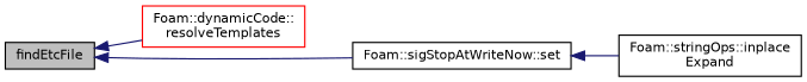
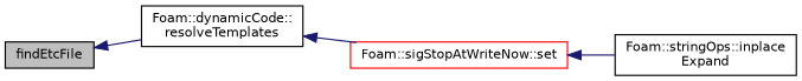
  digraph {
    rankdir=LR
    node [color=black fontname=Helvetica fontsize=10 shape=record]
    edge [color=midnightblue dir=back fontname=Helvetica fontsize=10 labelfontname=Helvetica labelfontsize=10 style=solid]
    n1 [fillcolor=grey75 fontcolor=black height=0.2 label=findEtcFile style=filled width=0.4]
-   n2 [color=red height=0.2 label="Foam::dynamicCode::\lresolveTemplates" width=0.4]
-   n3 [height=0.2 label="Foam::sigStopAtWriteNow::set" width=0.4]
+   n2 [height=0.2 label="Foam::dynamicCode::\lresolveTemplates" width=0.4]
+   n3 [color=red height=0.2 label="Foam::sigStopAtWriteNow::set" width=0.4]
    n4 [height=0.2 label="Foam::stringOps::inplace\lExpand" width=0.4]
    n1 -> n2
-   n1 -> n3
+   n2 -> n3
    n3 -> n4
  }
